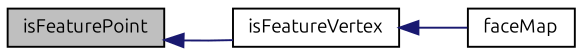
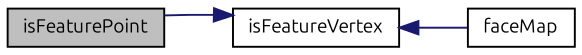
  digraph {
    fontname=Ubuntu
    rankdir=LR
    node [color=black fontname=Ubuntu fontsize=10 shape=record]
    edge [color=midnightblue dir=back fontname=Ubuntu fontsize=10 labelfontname=Helvetica labelfontsize=10 style=solid]
    n1 [fillcolor=grey75 fontcolor=black height=0.2 label=isFeaturePoint style=filled width=0.4]
    n2 [height=0.2 label=isFeatureVertex width=0.4]
    n3 [height=0.2 label=faceMap width=0.4]
-   n1 -> n2
+   n2 -> n1
    n2 -> n3
  }
